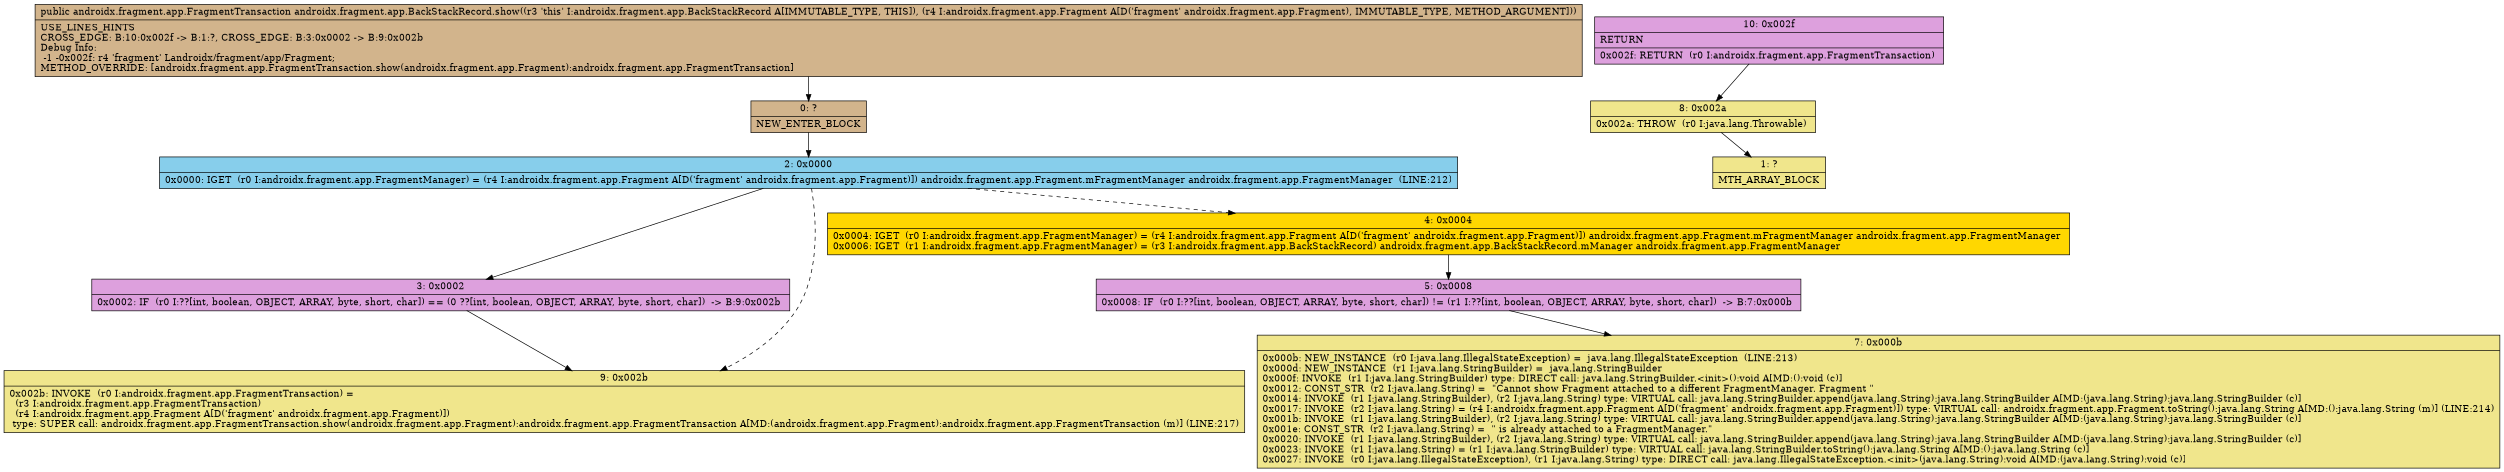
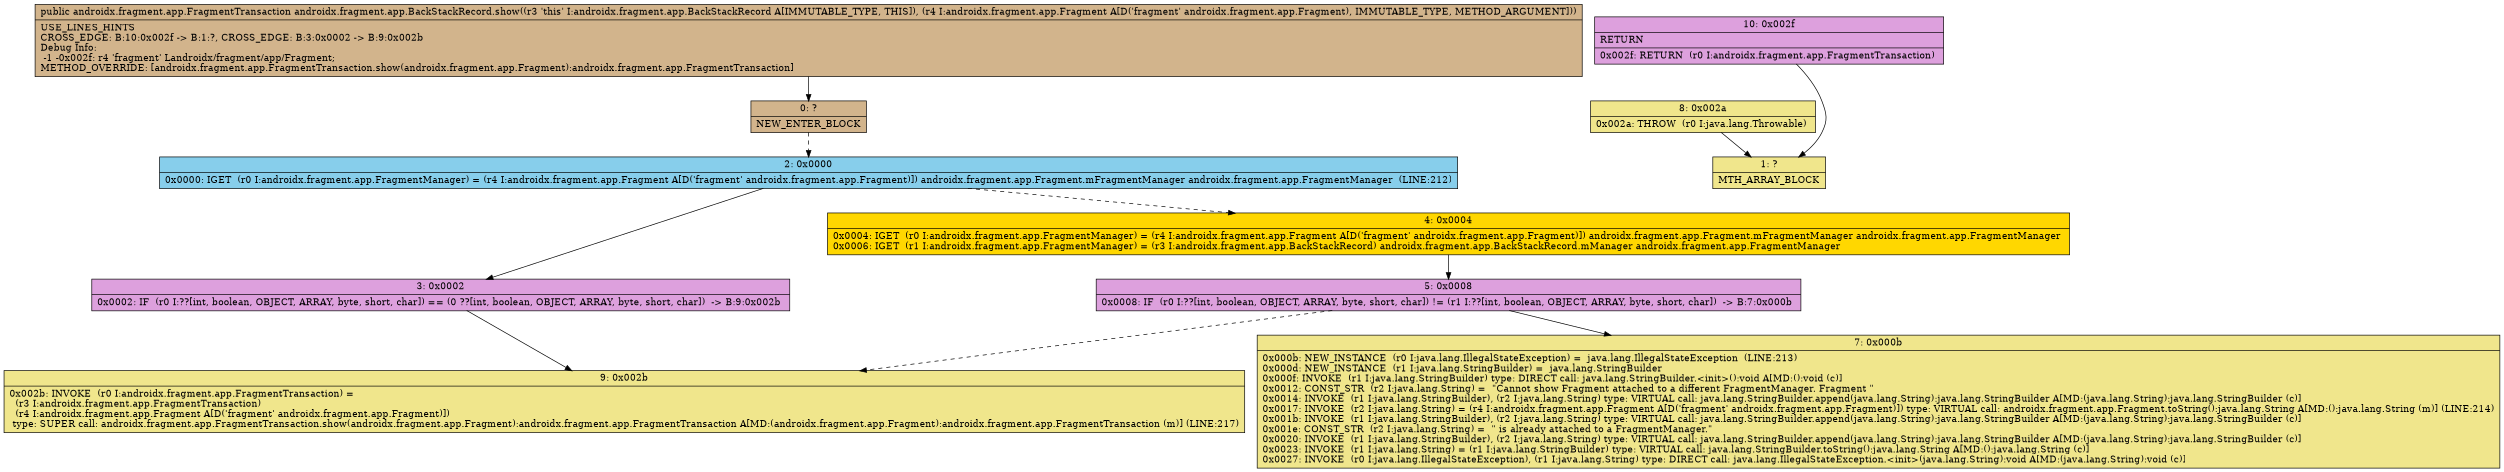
  digraph {
    node [fillcolor=khaki shape=record style=filled]
    n1 [fillcolor=tan label="{0\:\ ?|NEW_ENTER_BLOCK\l}"]
    n2 [fillcolor=skyblue label="{2\:\ 0x0000|0x0000: IGET  (r0 I:androidx.fragment.app.FragmentManager) = (r4 I:androidx.fragment.app.Fragment A[D('fragment' androidx.fragment.app.Fragment)]) androidx.fragment.app.Fragment.mFragmentManager androidx.fragment.app.FragmentManager  (LINE:212)\l}"]
    n3 [fillcolor=plum label="{3\:\ 0x0002|0x0002: IF  (r0 I:??[int, boolean, OBJECT, ARRAY, byte, short, char]) == (0 ??[int, boolean, OBJECT, ARRAY, byte, short, char])  \-\> B:9:0x002b \l}"]
    n4 [fillcolor=gold label="{4\:\ 0x0004|0x0004: IGET  (r0 I:androidx.fragment.app.FragmentManager) = (r4 I:androidx.fragment.app.Fragment A[D('fragment' androidx.fragment.app.Fragment)]) androidx.fragment.app.Fragment.mFragmentManager androidx.fragment.app.FragmentManager \l0x0006: IGET  (r1 I:androidx.fragment.app.FragmentManager) = (r3 I:androidx.fragment.app.BackStackRecord) androidx.fragment.app.BackStackRecord.mManager androidx.fragment.app.FragmentManager \l}"]
    n5 [label="{9\:\ 0x002b|0x002b: INVOKE  (r0 I:androidx.fragment.app.FragmentTransaction) = \l  (r3 I:androidx.fragment.app.FragmentTransaction)\l  (r4 I:androidx.fragment.app.Fragment A[D('fragment' androidx.fragment.app.Fragment)])\l type: SUPER call: androidx.fragment.app.FragmentTransaction.show(androidx.fragment.app.Fragment):androidx.fragment.app.FragmentTransaction A[MD:(androidx.fragment.app.Fragment):androidx.fragment.app.FragmentTransaction (m)] (LINE:217)\l}"]
    n6 [fillcolor=plum label="{5\:\ 0x0008|0x0008: IF  (r0 I:??[int, boolean, OBJECT, ARRAY, byte, short, char]) != (r1 I:??[int, boolean, OBJECT, ARRAY, byte, short, char])  \-\> B:7:0x000b \l}"]
    n7 [label="{7\:\ 0x000b|0x000b: NEW_INSTANCE  (r0 I:java.lang.IllegalStateException) =  java.lang.IllegalStateException  (LINE:213)\l0x000d: NEW_INSTANCE  (r1 I:java.lang.StringBuilder) =  java.lang.StringBuilder \l0x000f: INVOKE  (r1 I:java.lang.StringBuilder) type: DIRECT call: java.lang.StringBuilder.\<init\>():void A[MD:():void (c)]\l0x0012: CONST_STR  (r2 I:java.lang.String) =  \"Cannot show Fragment attached to a different FragmentManager. Fragment \" \l0x0014: INVOKE  (r1 I:java.lang.StringBuilder), (r2 I:java.lang.String) type: VIRTUAL call: java.lang.StringBuilder.append(java.lang.String):java.lang.StringBuilder A[MD:(java.lang.String):java.lang.StringBuilder (c)]\l0x0017: INVOKE  (r2 I:java.lang.String) = (r4 I:androidx.fragment.app.Fragment A[D('fragment' androidx.fragment.app.Fragment)]) type: VIRTUAL call: androidx.fragment.app.Fragment.toString():java.lang.String A[MD:():java.lang.String (m)] (LINE:214)\l0x001b: INVOKE  (r1 I:java.lang.StringBuilder), (r2 I:java.lang.String) type: VIRTUAL call: java.lang.StringBuilder.append(java.lang.String):java.lang.StringBuilder A[MD:(java.lang.String):java.lang.StringBuilder (c)]\l0x001e: CONST_STR  (r2 I:java.lang.String) =  \" is already attached to a FragmentManager.\" \l0x0020: INVOKE  (r1 I:java.lang.StringBuilder), (r2 I:java.lang.String) type: VIRTUAL call: java.lang.StringBuilder.append(java.lang.String):java.lang.StringBuilder A[MD:(java.lang.String):java.lang.StringBuilder (c)]\l0x0023: INVOKE  (r1 I:java.lang.String) = (r1 I:java.lang.StringBuilder) type: VIRTUAL call: java.lang.StringBuilder.toString():java.lang.String A[MD:():java.lang.String (c)]\l0x0027: INVOKE  (r0 I:java.lang.IllegalStateException), (r1 I:java.lang.String) type: DIRECT call: java.lang.IllegalStateException.\<init\>(java.lang.String):void A[MD:(java.lang.String):void (c)]\l}"]
    n8 [label="{8\:\ 0x002a|0x002a: THROW  (r0 I:java.lang.Throwable) \l}"]
    n9 [label="{1\:\ ?|MTH_ARRAY_BLOCK\l}"]
    n10 [fillcolor=plum label="{10\:\ 0x002f|RETURN\l|0x002f: RETURN  (r0 I:androidx.fragment.app.FragmentTransaction) \l}"]
    n11 [fillcolor=tan label="{public androidx.fragment.app.FragmentTransaction androidx.fragment.app.BackStackRecord.show((r3 'this' I:androidx.fragment.app.BackStackRecord A[IMMUTABLE_TYPE, THIS]), (r4 I:androidx.fragment.app.Fragment A[D('fragment' androidx.fragment.app.Fragment), IMMUTABLE_TYPE, METHOD_ARGUMENT]))  | USE_LINES_HINTS\lCROSS_EDGE: B:10:0x002f \-\> B:1:?, CROSS_EDGE: B:3:0x0002 \-\> B:9:0x002b\lDebug Info:\l  \-1 \-0x002f: r4 'fragment' Landroidx\/fragment\/app\/Fragment;\lMETHOD_OVERRIDE: [androidx.fragment.app.FragmentTransaction.show(androidx.fragment.app.Fragment):androidx.fragment.app.FragmentTransaction]\l}"]
-   n1 -> n2
+   n1 -> n2 [style=dashed]
    n2 -> n3
    n2 -> n4 [style=dashed]
    n3 -> n5
    n4 -> n6
-   n2 -> n5 [style=dashed]
+   n6 -> n5 [style=dashed]
    n6 -> n7
    n8 -> n9
-   n10 -> n8
+   n10 -> n9
    n11 -> n1
  }
